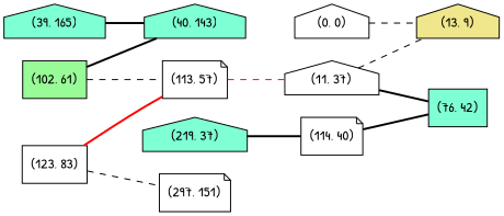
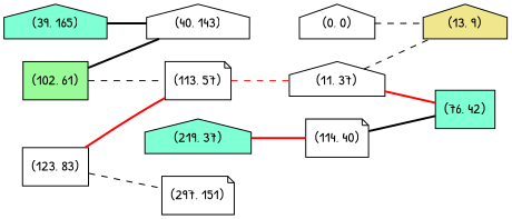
  graph {
    fontname="Patrick Hand"
    rankdir=LR
    node [fillcolor=white fontname="Patrick Hand" shape=house style=filled]
    edge [color=black fontname="Patrick Hand" style=bold weight=1]
    "(13, 9)" [fillcolor=khaki]
    "(0, 0)"
    "(102, 61)" [fillcolor=palegreen shape=box]
    "(113, 57)" [shape=note]
-   "(40, 143)" [fillcolor=aquamarine]
+   "(40, 143)"
    "(11, 37)"
    "(76, 42)" [fillcolor=aquamarine shape=box]
    "(219, 37)" [fillcolor=aquamarine]
    "(114, 40)" [shape=note]
    "(123, 83)" [shape=box]
    n11 [label="(297, 151)" shape=note]
    "(39, 165)" [fillcolor=aquamarine]
    "(0, 0)" -- "(13, 9)" [style=dashed weight=4]
    "(102, 61)" -- "(113, 57)" [style=dashed]
    "(102, 61)" -- "(40, 143)"
    "(113, 57)" -- "(11, 37)" [color=red style=dashed]
    "(11, 37)" -- "(13, 9)" [style=dashed]
-   "(11, 37)" -- "(76, 42)"
-   "(219, 37)" -- "(114, 40)"
+   "(11, 37)" -- "(76, 42)" [color=red]
+   "(219, 37)" -- "(114, 40)" [color=red]
    "(114, 40)" -- "(76, 42)"
    "(123, 83)" -- "(113, 57)" [color=red]
    "(123, 83)" -- n11 [style=dashed]
    "(39, 165)" -- "(40, 143)"
  }
